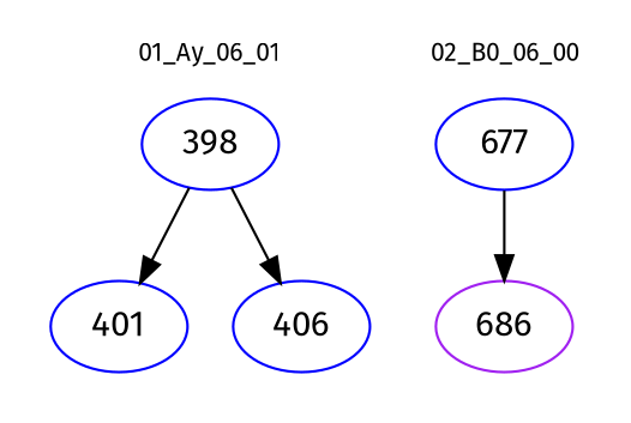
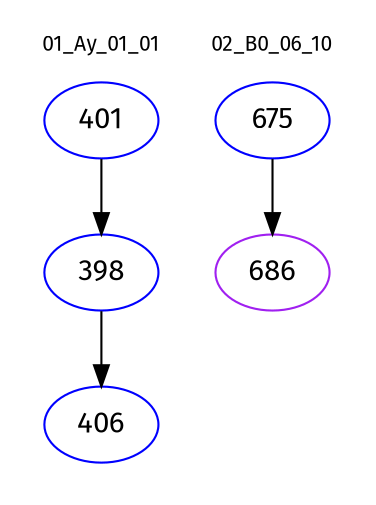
  digraph {
    fontname="Fira Sans"
    node [color=blue fontname="Fira Sans"]
    edge [color=black fontname="Fira Sans"]
    n1 [label=398]
    n2 [label=401]
    n3 [label=406]
-   n4 [label=677]
+   n4 [label=675]
    n5 [color=purple label=686]
    subgraph cluster_1 {
      color=white
      fontsize=10
-     label="01_Ay_06_01"
+     label="01_Ay_01_01"
      n1
      n2
      n3
    }
    subgraph cluster_2 {
      color=white
      fontsize=10
-     label="02_B0_06_00"
+     label="02_B0_06_10"
      n4
      n5
    }
-   n1 -> n2
+   n2 -> n1
    n1 -> n3
    n4 -> n5
  }
